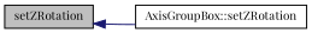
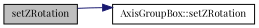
  digraph {
    rankdir=LR
    fontname="Playfair Display"
    node [color=black fontname="Playfair Display" fontsize=10 shape=record style=filled]
    n1 [fillcolor=grey75 fontcolor=black height=0.2 label=setZRotation width=0.4]
    n2 [fillcolor=white height=0.2 label="AxisGroupBox::setZRotation" width=0.4]
-   n1 -> n2 [color=midnightblue dir=back fontname="Playfair Display" fontsize=10 labelfontname=Helvetica labelfontsize=10 style=solid]
+   n2 -> n1 [color=midnightblue dir=back fontname="Playfair Display" fontsize=10 labelfontname=Helvetica labelfontsize=10 style=solid]
  }
